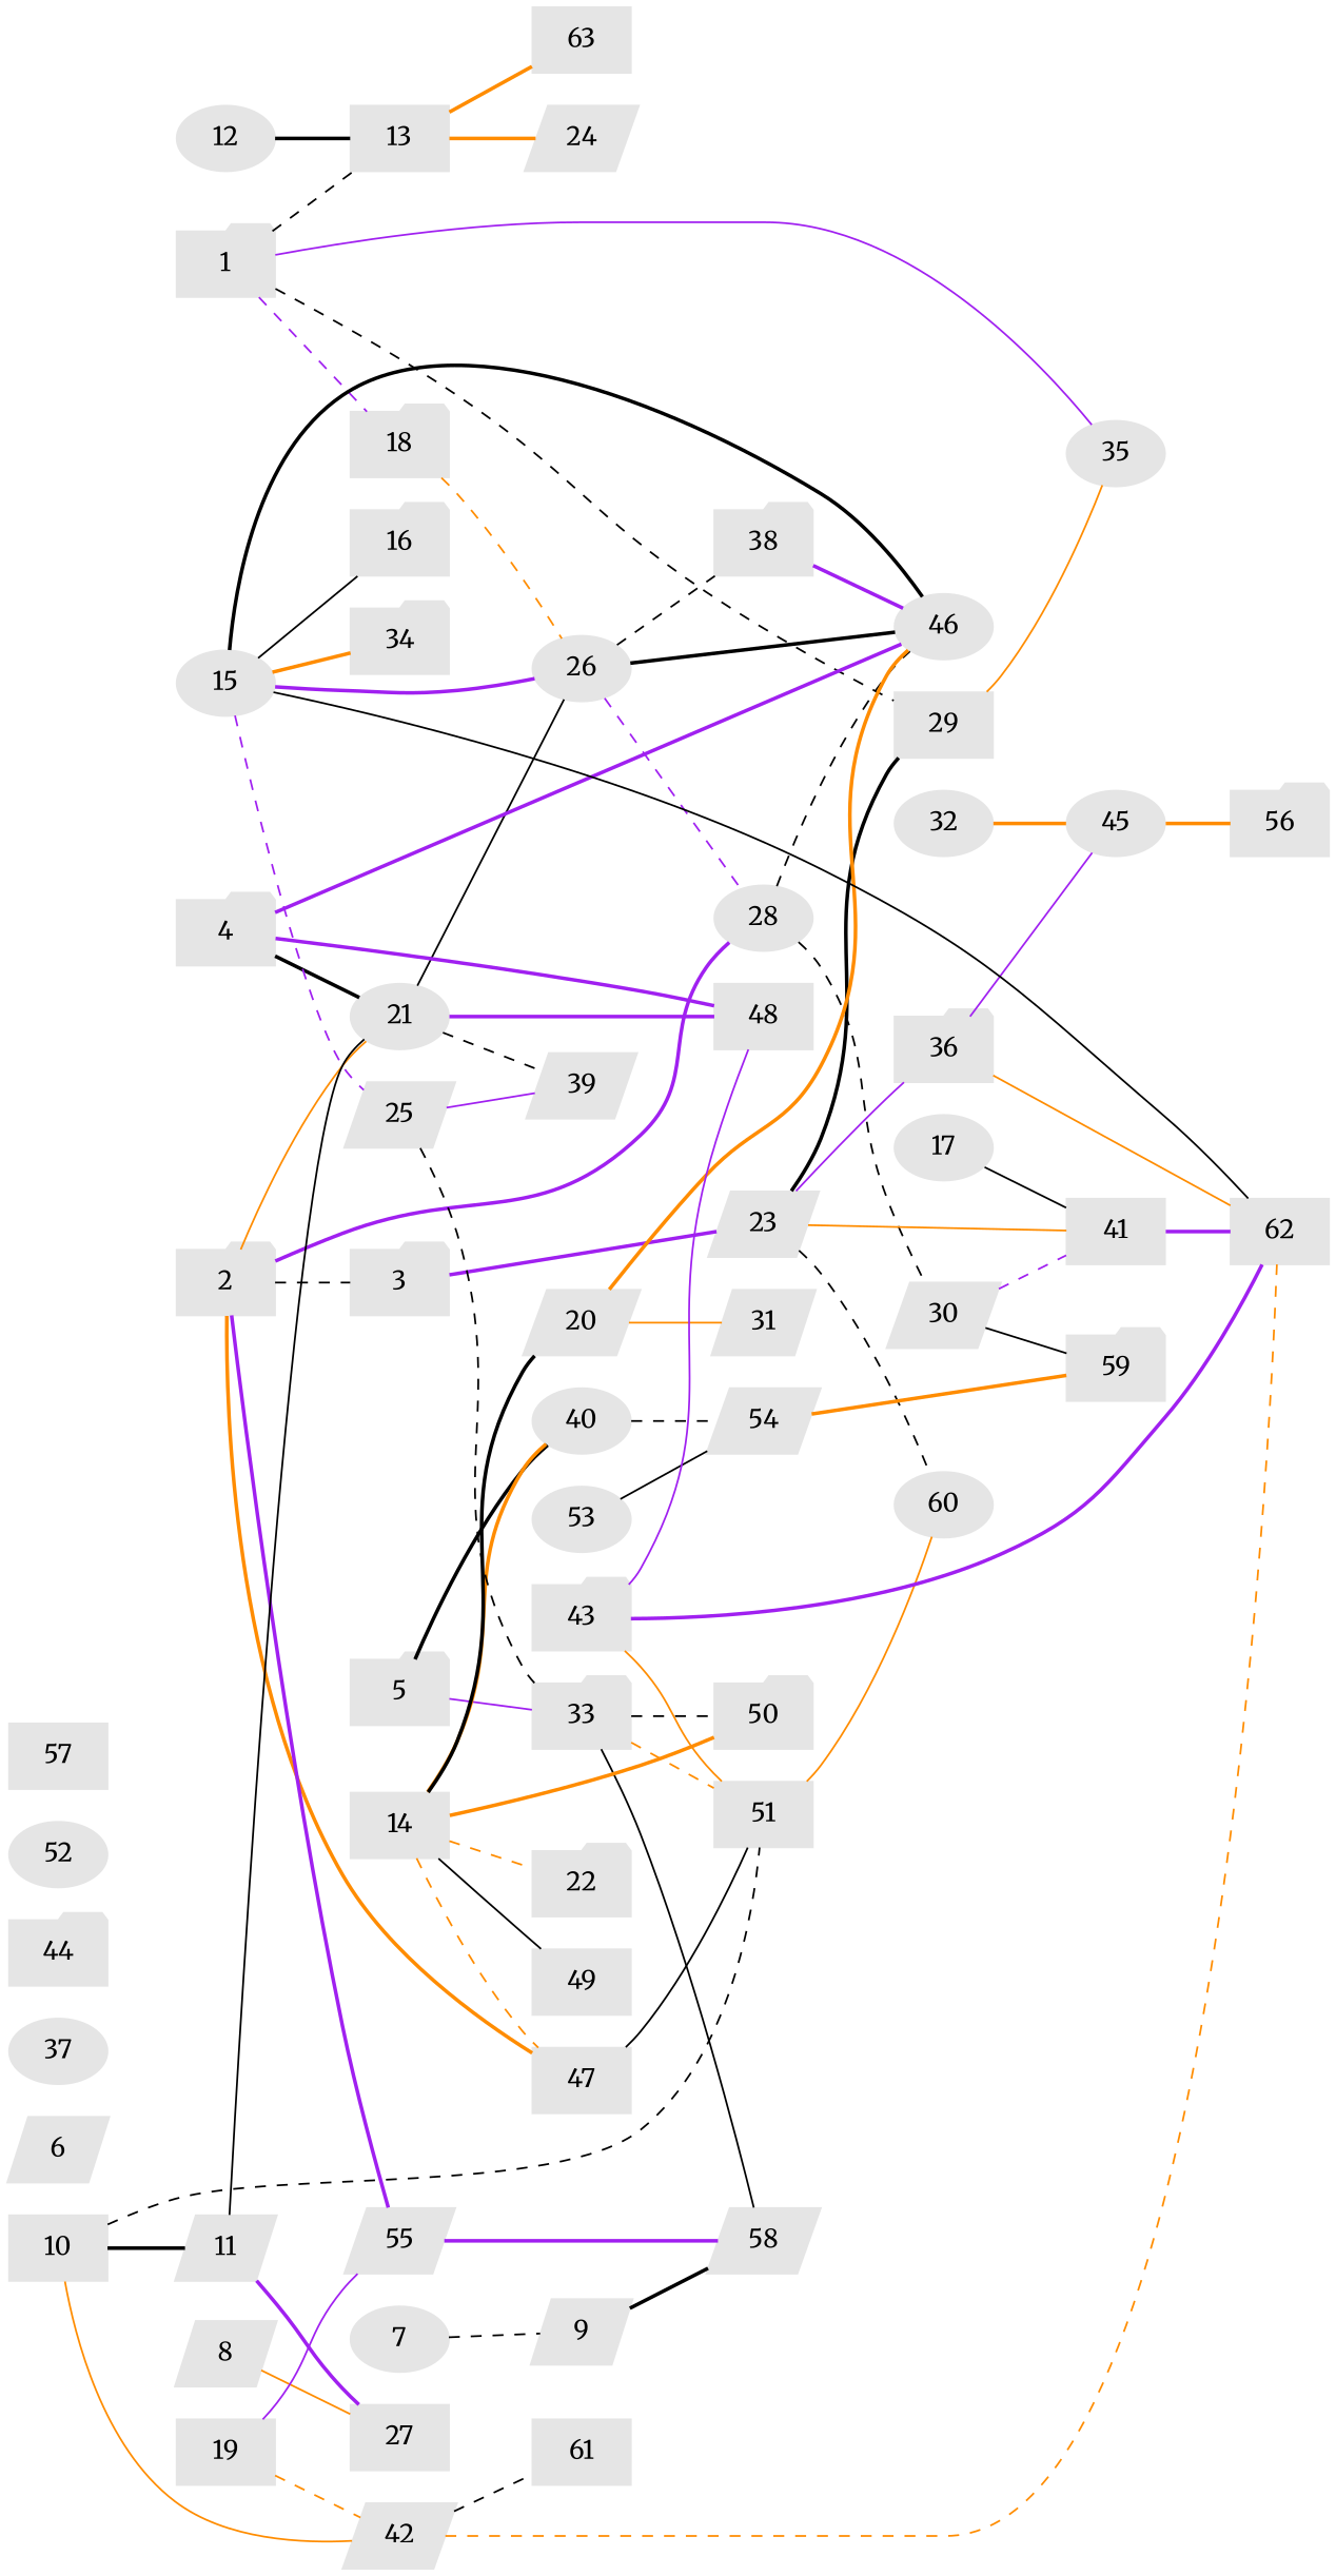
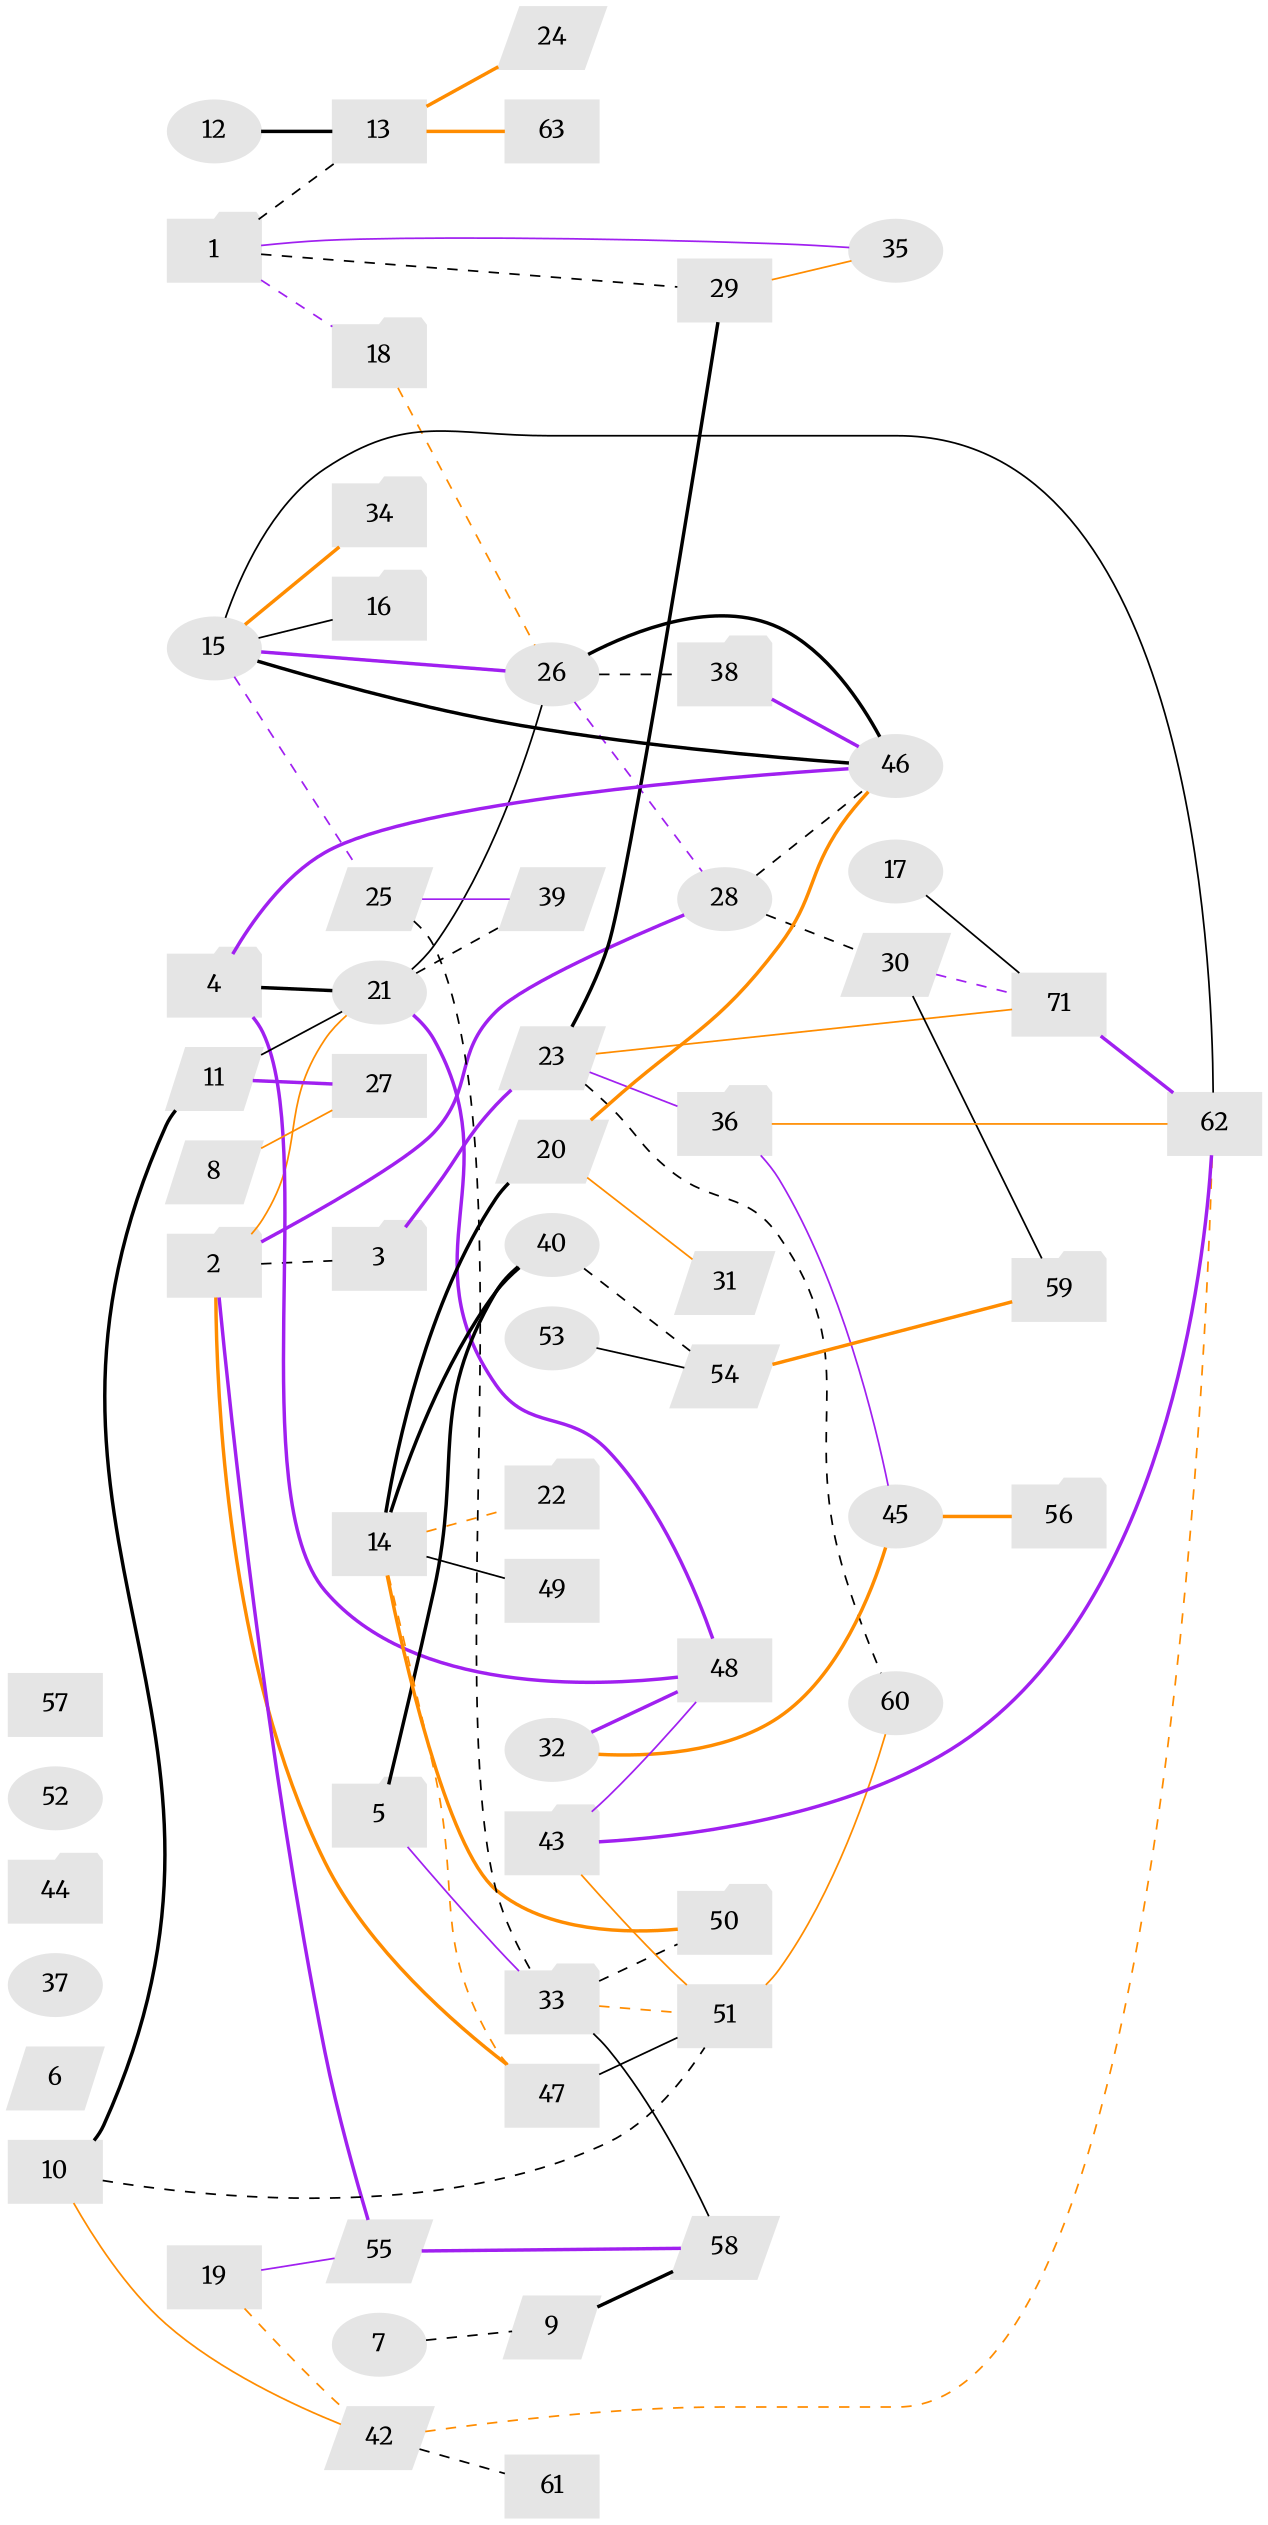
  graph {
    fontname=Merriweather
    rankdir=LR
    node [color=gray90 fontname=Merriweather shape=folder style=filled]
    edge [color=black fontname=Merriweather style=bold]
    13 [shape=box]
    1
    18
    29 [shape=box]
    35 [shape=ellipse]
    24 [shape=parallelogram]
    63 [shape=box]
    26 [shape=ellipse]
    2
    3
    21 [shape=ellipse]
    28 [shape=ellipse]
    47 [shape=box]
    55 [shape=parallelogram]
    23 [shape=parallelogram]
    48 [shape=box]
    39 [shape=parallelogram]
    46 [shape=ellipse]
    30 [shape=parallelogram]
    51 [shape=box]
    58 [shape=parallelogram]
-   41 [shape=box]
+   41 [shape=box label=71]
    36
    60 [shape=ellipse]
    4
    5
    33
    40 [shape=ellipse]
    50
    54 [shape=parallelogram]
    6 [shape=parallelogram]
    7 [shape=ellipse]
    9 [shape=parallelogram]
    8 [shape=parallelogram]
    27 [shape=box]
    10 [shape=box]
    11 [shape=parallelogram]
    42 [shape=parallelogram]
    62 [shape=box]
    61 [shape=box]
    12 [shape=ellipse]
    14 [shape=box]
    20 [shape=parallelogram]
    22
    49 [shape=box]
    31 [shape=parallelogram]
    15 [shape=ellipse]
    16
    25 [shape=parallelogram]
    34
    38
    17 [shape=ellipse]
    19 [shape=box]
    45 [shape=ellipse]
    59
    53 [shape=ellipse]
    32 [shape=ellipse]
    56
    37 [shape=ellipse]
    43
    44
    52 [shape=ellipse]
    57 [shape=box]
    13 -- 24 [color=darkorange]
    13 -- 63 [color=darkorange]
    1 -- 13 [style=dashed]
    1 -- 18 [color=purple style=dashed]
    1 -- 29 [style=dashed]
    1 -- 35 [color=purple style=solid]
    18 -- 26 [color=darkorange style=dashed]
    29 -- 35 [color=darkorange style=solid]
    26 -- 28 [color=purple style=dashed]
    26 -- 46
    26 -- 38 [style=dashed]
    2 -- 3 [style=dashed]
    2 -- 21 [color=darkorange style=solid]
    2 -- 28 [color=purple]
    2 -- 47 [color=darkorange]
    2 -- 55 [color=purple]
    3 -- 23 [color=purple]
    21 -- 26 [style=solid]
    21 -- 48 [color=purple]
    21 -- 39 [style=dashed]
    28 -- 46 [style=dashed]
    28 -- 30 [style=dashed]
    47 -- 51 [style=solid]
    55 -- 58 [color=purple]
    23 -- 29
    23 -- 41 [color=darkorange style=solid]
    23 -- 36 [color=purple style=solid]
    23 -- 60 [style=dashed]
    30 -- 41 [color=purple style=dashed]
    30 -- 59 [style=solid]
    51 -- 60 [color=darkorange style=solid]
    41 -- 62 [color=purple]
    36 -- 62 [color=darkorange style=solid]
    36 -- 45 [color=purple style=solid]
    4 -- 21
    4 -- 48 [color=purple]
    4 -- 46 [color=purple]
    5 -- 33 [color=purple style=solid]
    5 -- 40
    33 -- 51 [color=darkorange style=dashed]
    33 -- 58 [style=solid]
    33 -- 50 [style=dashed]
    40 -- 54 [style=dashed]
    54 -- 59 [color=darkorange]
    7 -- 9 [style=dashed]
    9 -- 58
    8 -- 27 [color=darkorange style=solid]
    10 -- 51 [style=dashed]
    10 -- 11
    10 -- 42 [color=darkorange style=solid]
    11 -- 21 [style=solid]
    11 -- 27 [color=purple]
    42 -- 62 [color=darkorange style=dashed]
    42 -- 61 [style=dashed]
    12 -- 13
    14 -- 47 [color=darkorange style=dashed]
-   14 -- 40 [color=darkorange]
+   14 -- 40
    14 -- 50 [color=darkorange]
    14 -- 20
    14 -- 22 [color=darkorange style=dashed]
    14 -- 49 [style=solid]
    20 -- 46 [color=darkorange]
    20 -- 31 [color=darkorange style=solid]
    15 -- 26 [color=purple]
    15 -- 46
    15 -- 62 [style=solid]
    15 -- 16 [style=solid]
    15 -- 25 [color=purple style=dashed]
    15 -- 34 [color=darkorange]
    25 -- 39 [color=purple style=solid]
    25 -- 33 [style=dashed]
    38 -- 46 [color=purple]
    17 -- 41 [style=solid]
    19 -- 55 [color=purple style=solid]
    19 -- 42 [color=darkorange style=dashed]
    45 -- 56 [color=darkorange]
    53 -- 54 [style=solid]
+   32 -- 48 [color=purple]
    32 -- 45 [color=darkorange]
    43 -- 48 [color=purple style=solid]
    43 -- 51 [color=darkorange style=solid]
    43 -- 62 [color=purple]
  }
